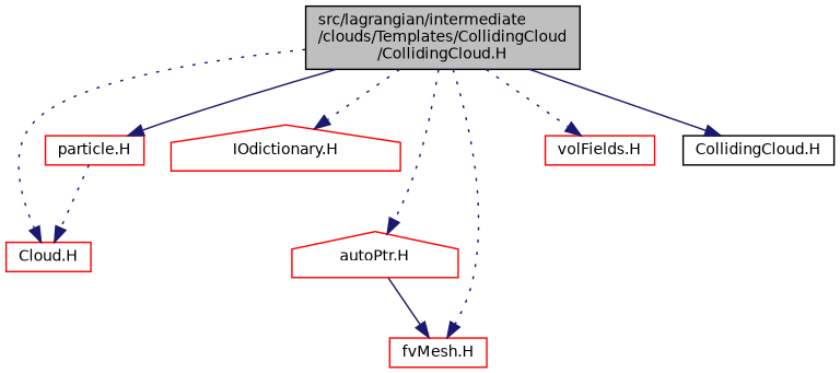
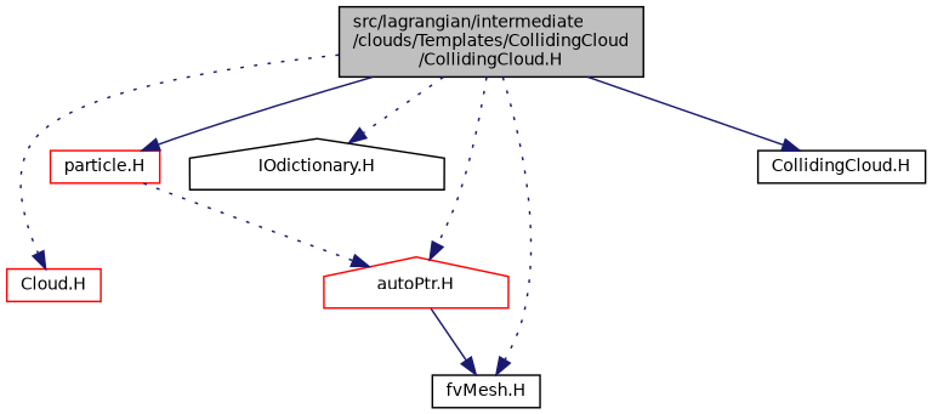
  digraph {
    node [color=red fontname=Helvetica fontsize=10 shape=box]
    edge [color=midnightblue fontname=Helvetica fontsize=10 labelfontname=Helvetica labelfontsize=10 style=dotted]
    n1 [color=black fillcolor=grey75 fontcolor=black height=0.2 label="src/lagrangian/intermediate\l/clouds/Templates/CollidingCloud\l/CollidingCloud.H" style=filled width=0.4]
    n2 [height=0.2 label="particle.H" width=0.4]
    n3 [height=0.2 label="Cloud.H" width=0.4]
-   n4 [height=0.2 label="IOdictionary.H" shape=house width=0.4]
+   n4 [color=black height=0.2 label="IOdictionary.H" shape=house width=0.4]
    n5 [height=0.2 label="autoPtr.H" shape=house width=0.4]
-   n6 [height=0.2 label="fvMesh.H" width=0.4]
-   n7 [height=0.2 label="volFields.H" width=0.4]
+   n6 [color=black height=0.2 label="fvMesh.H" width=0.4]
    n8 [color=black height=0.2 label="CollidingCloud.H" width=0.4]
    n1 -> n2 [style=solid]
    n1 -> n3
    n1 -> n4
    n1 -> n5
    n1 -> n6
-   n1 -> n7
    n1 -> n8 [style=solid]
-   n2 -> n3
+   n2 -> n5
    n5 -> n6 [style=solid]
  }
